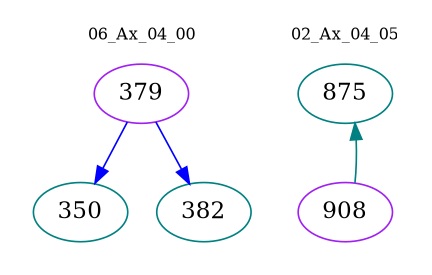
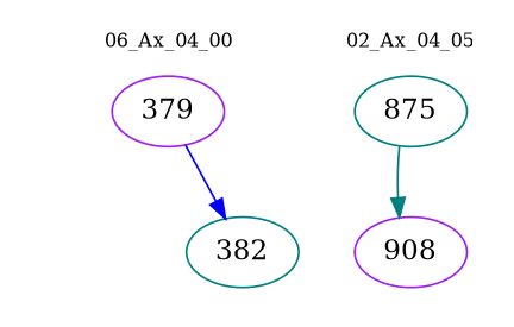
  digraph {
    node [color=teal]
    edge [color=blue]
    n1 [color=purple label=379]
-   n2 [label=350]
    n3 [label=382]
    n4 [label=875]
    n5 [color=purple label=908]
    subgraph cluster_1 {
      color=white
      fontsize=10
      label="06_Ax_04_00"
      n1
-     n2
      n3
    }
    subgraph cluster_2 {
      color=white
      fontsize=10
      label="02_Ax_04_05"
      n4
      n5
    }
-   n1 -> n2
    n1 -> n3
-   n5 -> n4 [color=teal]
+   n4 -> n5 [color=teal]
  }
